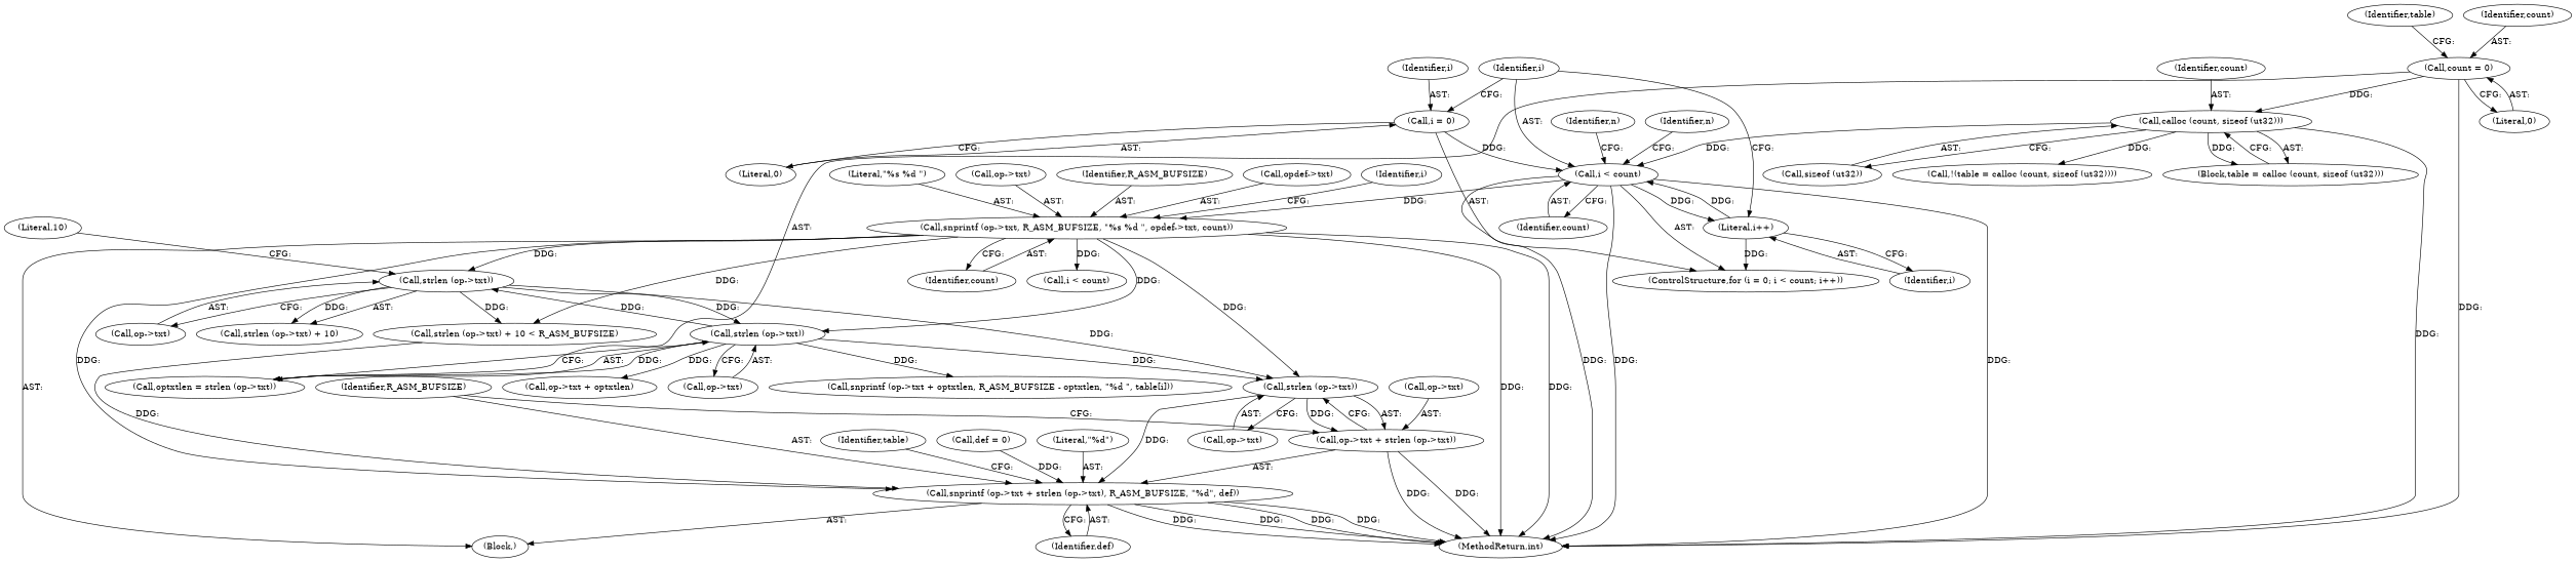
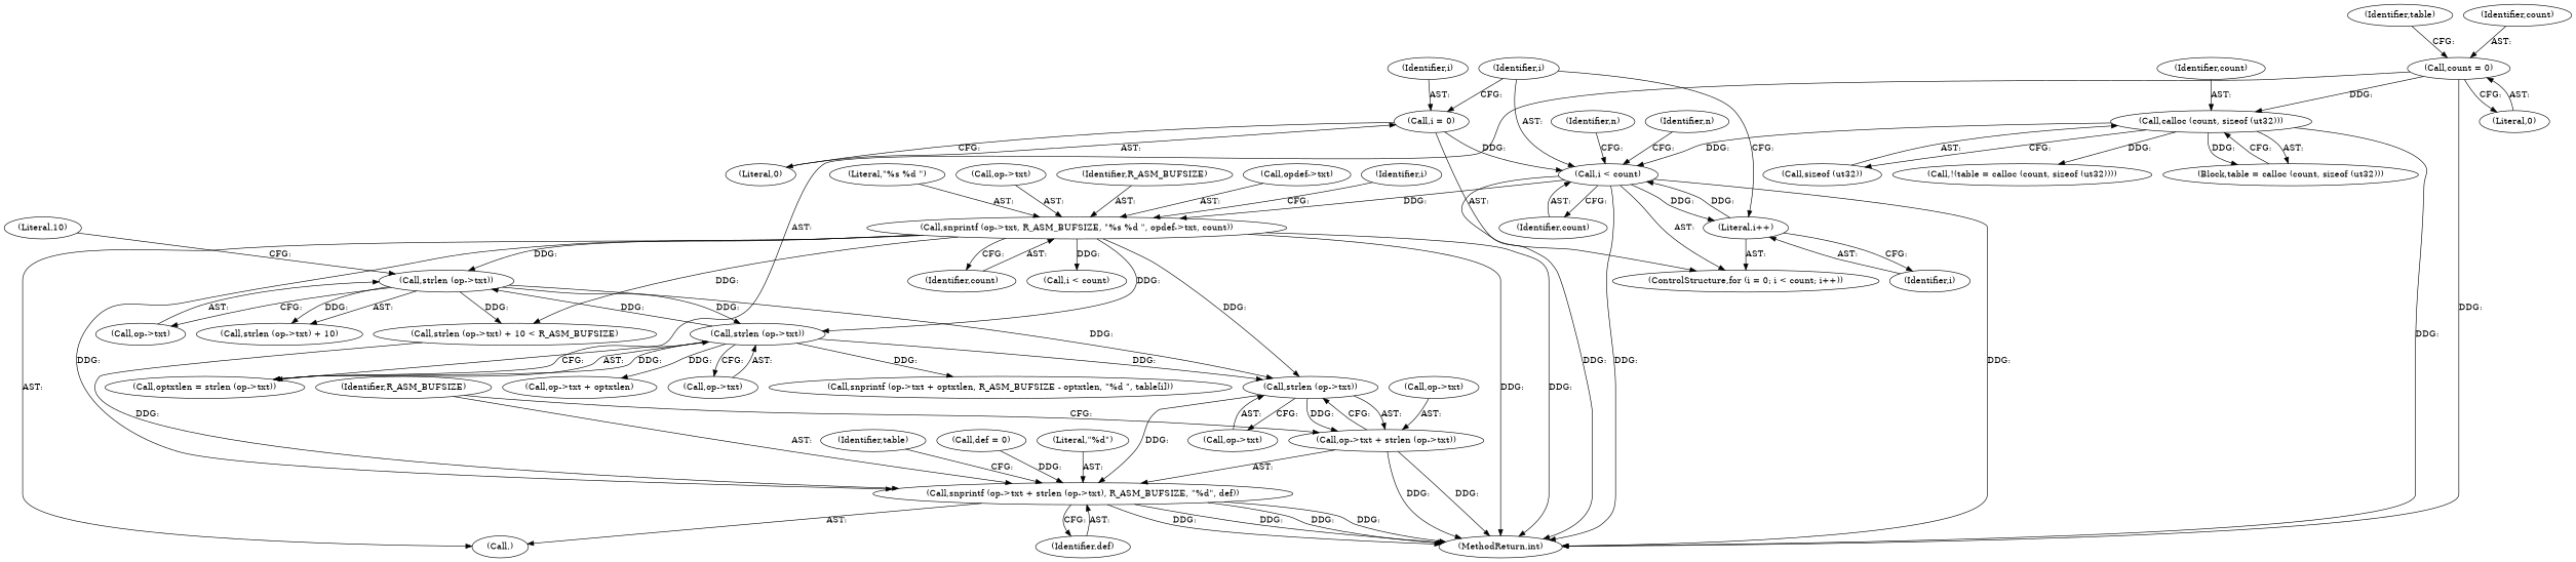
  digraph {
    n1 [label="(Call,strlen (op->txt))"]
    n2 [label="(Call,snprintf (op->txt + strlen (op->txt), R_ASM_BUFSIZE, \"%d\", def))"]
    n3 [label="(Call,op->txt + strlen (op->txt))"]
    n4 [label="(Call,op->txt)"]
    n5 [label="(MethodReturn,int)"]
-   n6 [label="(Block,)"]
+   n6 [label="(Call,)"]
    n7 [label="(Identifier,def)"]
    n8 [label="(Call,snprintf (op->txt, R_ASM_BUFSIZE, \"%s %d \", opdef->txt, count))"]
    n9 [label="(Call,strlen (op->txt))"]
    n10 [label="(Call,strlen (op->txt))"]
    n11 [label="(Call,strlen (op->txt) + 10 < R_ASM_BUFSIZE)"]
    n12 [label="(Identifier,count)"]
    n13 [label="(Call,i < count)"]
    n14 [label="(Call,op->txt)"]
    n15 [label="(Call,strlen (op->txt) + 10)"]
    n16 [label="(Call,op->txt)"]
    n17 [label="(Call,snprintf (op->txt + optxtlen, R_ASM_BUFSIZE - optxtlen, \"%d \", table[i]))"]
    n18 [label="(Call,optxtlen = strlen (op->txt))"]
    n19 [label="(Call,op->txt + optxtlen)"]
    n20 [label="(Call,i < count)"]
    n21 [label="(Literal,i++)"]
    n22 [label="(ControlStructure,for (i = 0; i < count; i++))"]
    n23 [label="(Identifier,count)"]
    n24 [label="(Identifier,i)"]
    n25 [label="(Call,i = 0)"]
    n26 [label="(Literal,0)"]
    n27 [label="(Call,calloc (count, sizeof (ut32)))"]
    n28 [label="(Call,sizeof (ut32))"]
    n29 [label="(Call,!(table = calloc (count, sizeof (ut32))))"]
    n30 [label="(Block,table = calloc (count, sizeof (ut32)))"]
    n31 [label="(Call,count = 0)"]
    n32 [label="(Literal,0)"]
    n33 [label="(Call,opdef->txt)"]
    n34 [label="(Identifier,i)"]
    n35 [label="(Literal,10)"]
    n36 [label="(Identifier,i)"]
    n37 [label="(Identifier,R_ASM_BUFSIZE)"]
    n38 [label="(Identifier,table)"]
    n39 [label="(Call,def = 0)"]
    n40 [label="(Identifier,count)"]
    n41 [label="(Identifier,table)"]
    n42 [label="(Literal,\"%d\")"]
    n43 [label="(Identifier,i)"]
    n44 [label="(Identifier,n)"]
    n45 [label="(Literal,\"%s %d \")"]
    n46 [label="(Identifier,count)"]
    n47 [label="(Identifier,n)"]
    n48 [label="(Call,op->txt)"]
    n49 [label="(Call,op->txt)"]
    n50 [label="(Identifier,R_ASM_BUFSIZE)"]
    n1 -> n2 [label="DDG: "]
    n1 -> n3 [label="AST: "]
    n1 -> n3 [label="DDG: "]
    n1 -> n4 [label="CFG: "]
    n2 -> n5 [label="DDG: "]
    n2 -> n5 [label="DDG: "]
    n2 -> n5 [label="DDG: "]
    n2 -> n5 [label="DDG: "]
    n2 -> n6 [label="AST: "]
    n2 -> n7 [label="CFG: "]
    n3 -> n1 [label="CFG: "]
    n3 -> n2 [label="AST: "]
    n3 -> n5 [label="DDG: "]
    n3 -> n5 [label="DDG: "]
    n4 -> n1 [label="AST: "]
    n7 -> n2 [label="AST: "]
    n8 -> n1 [label="DDG: "]
    n8 -> n2 [label="DDG: "]
    n8 -> n5 [label="DDG: "]
    n8 -> n5 [label="DDG: "]
    n8 -> n6 [label="AST: "]
    n8 -> n9 [label="DDG: "]
    n8 -> n10 [label="DDG: "]
    n8 -> n11 [label="DDG: "]
    n8 -> n12 [label="CFG: "]
    n8 -> n13 [label="DDG: "]
    n9 -> n1 [label="DDG: "]
    n9 -> n10 [label="DDG: "]
    n9 -> n11 [label="DDG: "]
    n9 -> n14 [label="CFG: "]
    n9 -> n15 [label="AST: "]
    n9 -> n15 [label="DDG: "]
    n10 -> n1 [label="DDG: "]
    n10 -> n9 [label="DDG: "]
    n10 -> n16 [label="CFG: "]
    n10 -> n17 [label="DDG: "]
    n10 -> n18 [label="AST: "]
    n10 -> n18 [label="DDG: "]
    n10 -> n19 [label="DDG: "]
    n11 -> n2 [label="DDG: "]
    n12 -> n8 [label="AST: "]
    n14 -> n9 [label="AST: "]
    n16 -> n10 [label="AST: "]
    n18 -> n10 [label="CFG: "]
    n20 -> n5 [label="DDG: "]
    n20 -> n5 [label="DDG: "]
    n20 -> n5 [label="DDG: "]
    n20 -> n8 [label="DDG: "]
    n20 -> n21 [label="DDG: "]
    n20 -> n22 [label="AST: "]
    n20 -> n23 [label="CFG: "]
    n21 -> n20 [label="DDG: "]
-   n21 -> n22 [label="DDG: "]
+   n21 -> n22 [label="AST: "]
    n21 -> n24 [label="CFG: "]
    n23 -> n20 [label="AST: "]
    n24 -> n21 [label="AST: "]
    n25 -> n20 [label="DDG: "]
    n25 -> n22 [label="AST: "]
    n25 -> n26 [label="CFG: "]
    n26 -> n25 [label="AST: "]
    n27 -> n5 [label="DDG: "]
    n27 -> n20 [label="DDG: "]
    n27 -> n28 [label="CFG: "]
    n27 -> n29 [label="DDG: "]
    n27 -> n30 [label="AST: "]
    n27 -> n30 [label="DDG: "]
    n28 -> n27 [label="AST: "]
    n30 -> n27 [label="CFG: "]
    n31 -> n5 [label="DDG: "]
    n31 -> n18 [label="AST: "]
    n31 -> n27 [label="DDG: "]
    n31 -> n32 [label="CFG: "]
    n32 -> n31 [label="AST: "]
    n33 -> n8 [label="AST: "]
    n34 -> n8 [label="CFG: "]
    n35 -> n9 [label="CFG: "]
    n36 -> n20 [label="AST: "]
    n36 -> n21 [label="CFG: "]
    n36 -> n25 [label="CFG: "]
    n37 -> n2 [label="AST: "]
    n37 -> n3 [label="CFG: "]
    n38 -> n2 [label="CFG: "]
    n39 -> n2 [label="DDG: "]
    n40 -> n27 [label="AST: "]
    n41 -> n31 [label="CFG: "]
    n42 -> n2 [label="AST: "]
    n43 -> n25 [label="AST: "]
    n44 -> n20 [label="CFG: "]
    n45 -> n8 [label="AST: "]
    n46 -> n31 [label="AST: "]
    n47 -> n20 [label="CFG: "]
    n48 -> n3 [label="AST: "]
    n49 -> n8 [label="AST: "]
    n50 -> n8 [label="AST: "]
  }
